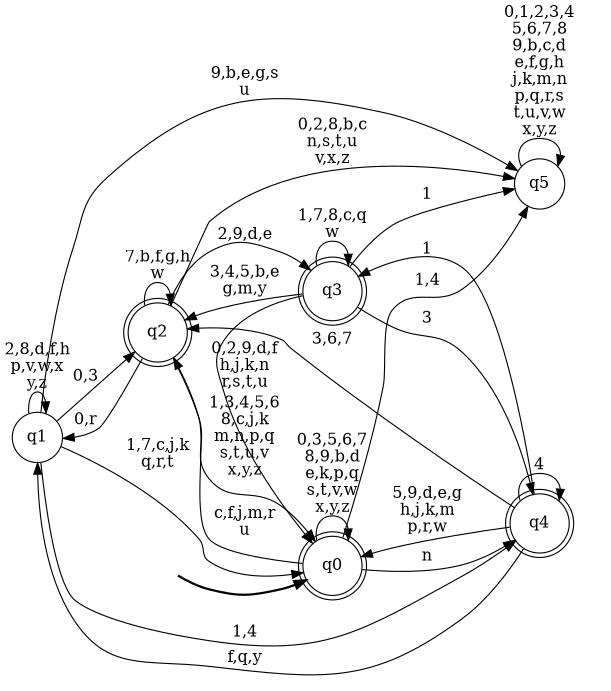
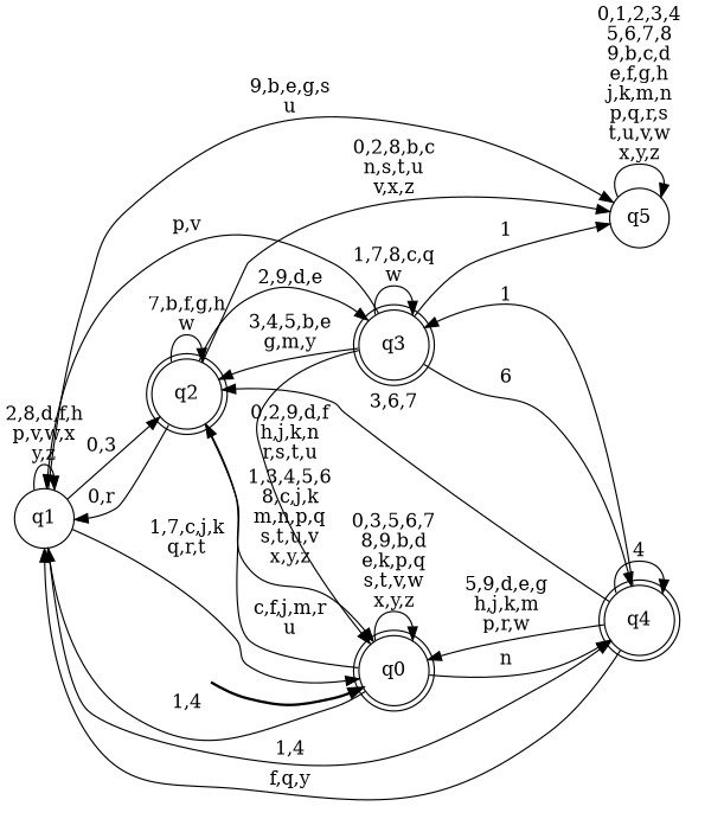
  digraph {
    rankdir=LR
    node [shape=doublecircle style="rounded,filled" color=black fillcolor=white]
    __start0 [height=0 shape=none style=invis width=0 color="" fillcolor=""]
    n2 [label=q0]
    n3 [label=q1 shape=circle style=filled]
    n4 [label=q2]
    n5 [label=q4]
    n6 [label=q5 shape=circle style=filled]
    n7 [label=q3]
    subgraph cluster_1 {
      nodesep=0.15
      ranksep=0.15
      style=invis
      __start0
      n2
    }
    __start0 -> n2 [penwidth=2]
    n2 -> n2 [label="0,3,5,6,7\n8,9,b,d\ne,k,p,q\ns,t,v,w\nx,y,z"]
-   n2 -> n6 [label="1,4"]
+   n2 -> n3 [label="1,4"]
    n2 -> n4 [label="c,f,j,m,r\nu"]
    n2 -> n5 [label=n]
    n3 -> n2 [label="1,7,c,j,k\nq,r,t"]
    n3 -> n3 [label="2,8,d,f,h\np,v,w,x\ny,z"]
    n3 -> n4 [label="0,3"]
    n3 -> n5 [label="1,4"]
    n3 -> n6 [label="9,b,e,g,s\nu"]
    n4 -> n2 [label="1,3,4,5,6\n8,c,j,k\nm,n,p,q\ns,t,u,v\nx,y,z"]
    n4 -> n3 [label="0,r"]
    n4 -> n4 [label="7,b,f,g,h\nw"]
    n4 -> n6 [label="0,2,8,b,c\nn,s,t,u\nv,x,z"]
    n4 -> n7 [label="2,9,d,e"]
    n5 -> n2 [label="5,9,d,e,g\nh,j,k,m\np,r,w"]
    n5 -> n3 [label="f,q,y"]
    n5 -> n4 [label="3,6,7"]
    n5 -> n5 [label=4]
    n5 -> n7 [label=1]
    n6 -> n6 [label="0,1,2,3,4\n5,6,7,8\n9,b,c,d\ne,f,g,h\nj,k,m,n\np,q,r,s\nt,u,v,w\nx,y,z"]
    n7 -> n2 [label="0,2,9,d,f\nh,j,k,n\nr,s,t,u"]
+   n7 -> n3 [label="p,v"]
    n7 -> n4 [label="3,4,5,b,e\ng,m,y"]
-   n7 -> n5 [label=3]
+   n7 -> n5 [label=6]
    n7 -> n6 [label=1]
    n7 -> n7 [label="1,7,8,c,q\nw"]
  }
